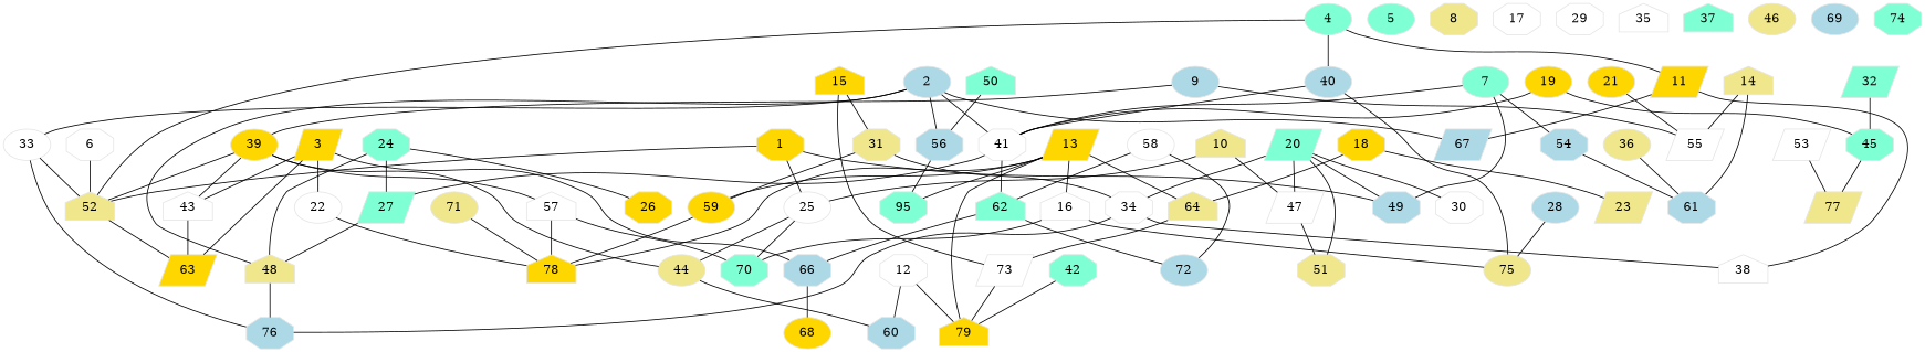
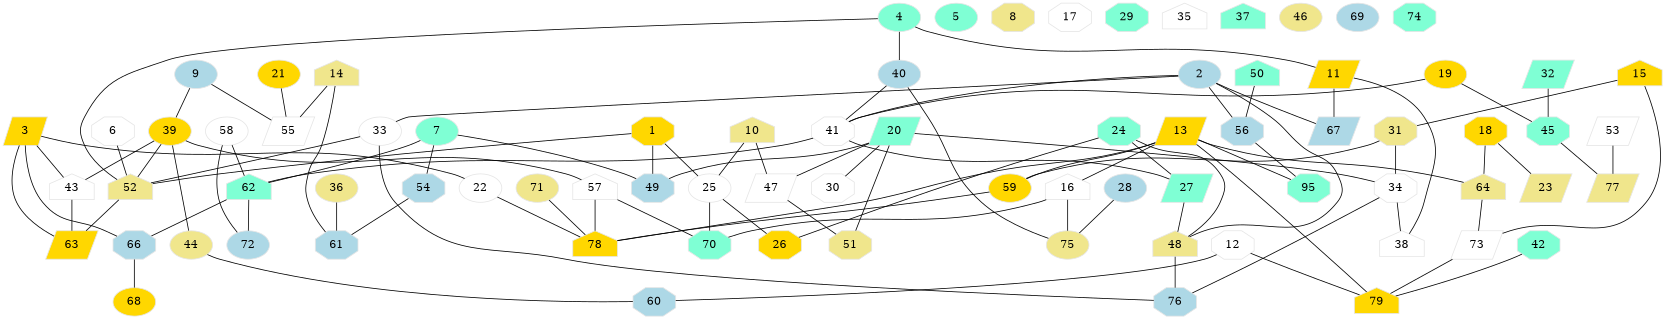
  graph {
    node [color=gray90 fillcolor=white shape=octagon style=filled]
    1 [fillcolor=gold]
    25 [shape=ellipse]
    49 [fillcolor=lightblue]
    52 [fillcolor=khaki shape=house]
    70 [fillcolor=aquamarine]
    44 [fillcolor=khaki shape=ellipse]
    27 [fillcolor=aquamarine shape=parallelogram]
    48 [fillcolor=khaki shape=house]
    63 [fillcolor=gold shape=parallelogram]
    2 [fillcolor=lightblue shape=ellipse]
    33 [shape=ellipse]
    41
    56 [fillcolor=lightblue]
    67 [fillcolor=lightblue shape=parallelogram]
    76 [fillcolor=lightblue]
    62 [fillcolor=aquamarine shape=house]
    n17 [fillcolor=aquamarine label=95]
    3 [fillcolor=gold shape=parallelogram]
    22 [shape=ellipse]
    43 [shape=house]
    66 [fillcolor=lightblue]
    78 [fillcolor=gold shape=house]
    68 [fillcolor=gold shape=ellipse]
    4 [fillcolor=aquamarine shape=ellipse]
    11 [fillcolor=gold shape=parallelogram]
    40 [fillcolor=lightblue shape=ellipse]
    38 [shape=house]
    75 [fillcolor=khaki shape=ellipse]
    5 [fillcolor=aquamarine shape=ellipse]
    6
    7 [fillcolor=aquamarine shape=ellipse]
    54 [fillcolor=lightblue]
    61 [fillcolor=lightblue]
    8 [fillcolor=khaki]
    9 [fillcolor=lightblue shape=ellipse]
    39 [fillcolor=gold shape=ellipse]
    55 [shape=parallelogram]
    57 [shape=house]
    10 [fillcolor=khaki shape=house]
    47 [shape=parallelogram]
    51 [fillcolor=khaki]
    60 [fillcolor=lightblue]
    12
    79 [fillcolor=gold shape=house]
    13 [fillcolor=gold shape=parallelogram]
    16 [shape=house]
    59 [fillcolor=gold shape=ellipse]
    64 [fillcolor=khaki shape=house]
    73 [shape=parallelogram]
    14 [fillcolor=khaki shape=house]
    15 [fillcolor=gold shape=house]
    31 [fillcolor=khaki]
    34
    17
    18 [fillcolor=gold]
    23 [fillcolor=khaki shape=parallelogram]
    19 [fillcolor=gold shape=ellipse]
    45 [fillcolor=aquamarine]
    77 [fillcolor=khaki shape=parallelogram]
    20 [fillcolor=aquamarine shape=parallelogram]
    30
    21 [fillcolor=gold shape=ellipse]
    24 [fillcolor=aquamarine]
    26 [fillcolor=gold]
    28 [fillcolor=lightblue shape=ellipse]
-   29
+   29 [fillcolor=aquamarine]
    32 [fillcolor=aquamarine shape=parallelogram]
    35 [shape=house]
    36 [fillcolor=khaki shape=ellipse]
    37 [fillcolor=aquamarine shape=house]
    72 [fillcolor=lightblue shape=ellipse]
    42 [fillcolor=aquamarine]
    46 [fillcolor=khaki shape=ellipse]
    50 [fillcolor=aquamarine shape=house]
    53 [shape=parallelogram]
    58 [shape=ellipse]
    69 [fillcolor=lightblue shape=ellipse]
    71 [fillcolor=khaki shape=ellipse]
    74 [fillcolor=aquamarine]
    1 -- 25
    1 -- 49
    1 -- 52
    25 -- 70
-   25 -- 44
+   25 -- 26
    52 -- 63
    44 -- 60
    27 -- 48
    48 -- 76
    2 -- 48
    2 -- 33
    2 -- 41
    2 -- 56
    2 -- 67
    33 -- 52
    33 -- 76
    41 -- 27
    41 -- 62
    56 -- n17
    62 -- 66
    62 -- 72
    3 -- 63
    3 -- 22
    3 -- 43
    3 -- 66
    22 -- 78
    43 -- 63
    66 -- 68
    4 -- 52
    4 -- 11
    4 -- 40
    11 -- 67
    11 -- 38
    40 -- 41
    40 -- 75
    6 -- 52
    7 -- 49
-   7 -- 41
+   7 -- 62
    7 -- 54
    54 -- 61
    9 -- 39
    9 -- 55
    39 -- 52
    39 -- 44
    39 -- 43
    39 -- 57
    57 -- 70
    57 -- 78
    10 -- 25
    10 -- 47
    47 -- 51
    12 -- 60
    12 -- 79
    13 -- n17
    13 -- 78
    13 -- 79
    13 -- 16
    13 -- 59
    13 -- 64
    16 -- 70
    16 -- 75
    59 -- 78
    64 -- 73
    73 -- 79
    14 -- 61
    14 -- 55
    15 -- 73
    15 -- 31
    31 -- 59
    31 -- 34
    34 -- 76
    34 -- 38
    18 -- 64
    18 -- 23
    19 -- 41
    19 -- 45
    45 -- 77
    20 -- 49
    20 -- 47
    20 -- 51
    20 -- 34
    20 -- 30
    21 -- 55
    24 -- 27
    24 -- 48
    24 -- 26
    28 -- 75
    32 -- 45
    36 -- 61
    42 -- 79
    50 -- 56
    53 -- 77
    58 -- 62
    58 -- 72
    71 -- 78
  }
